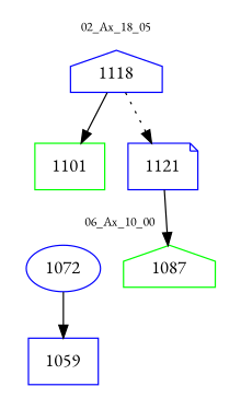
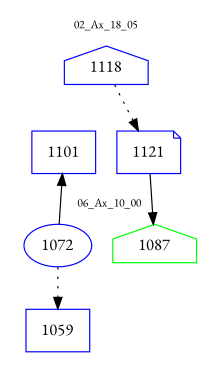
  digraph {
    fontname="EB Garamond"
    node [color=blue fontname="EB Garamond" shape=house]
    edge [color=black fontname="EB Garamond" style=solid]
    n1 [label=1118]
-   n2 [color=green label=1101 shape=box]
+   n2 [label=1101 shape=box]
    n3 [label=1121 shape=note]
    n4 [label=1072 shape=ellipse]
    n5 [label=1059 shape=box]
    n6 [color=green label=1087]
    subgraph cluster_1 {
      color=white
      fontsize=10
      label="02_Ax_18_05"
      n1
      n2
      n3
    }
    subgraph cluster_2 {
      color=white
      fontsize=10
      label="06_Ax_10_00"
      n4
      n5
      n6
    }
-   n1 -> n2
+   n4 -> n2
    n1 -> n3 [style=dotted]
    n3 -> n6
-   n4 -> n5
+   n4 -> n5 [style=dotted]
  }
